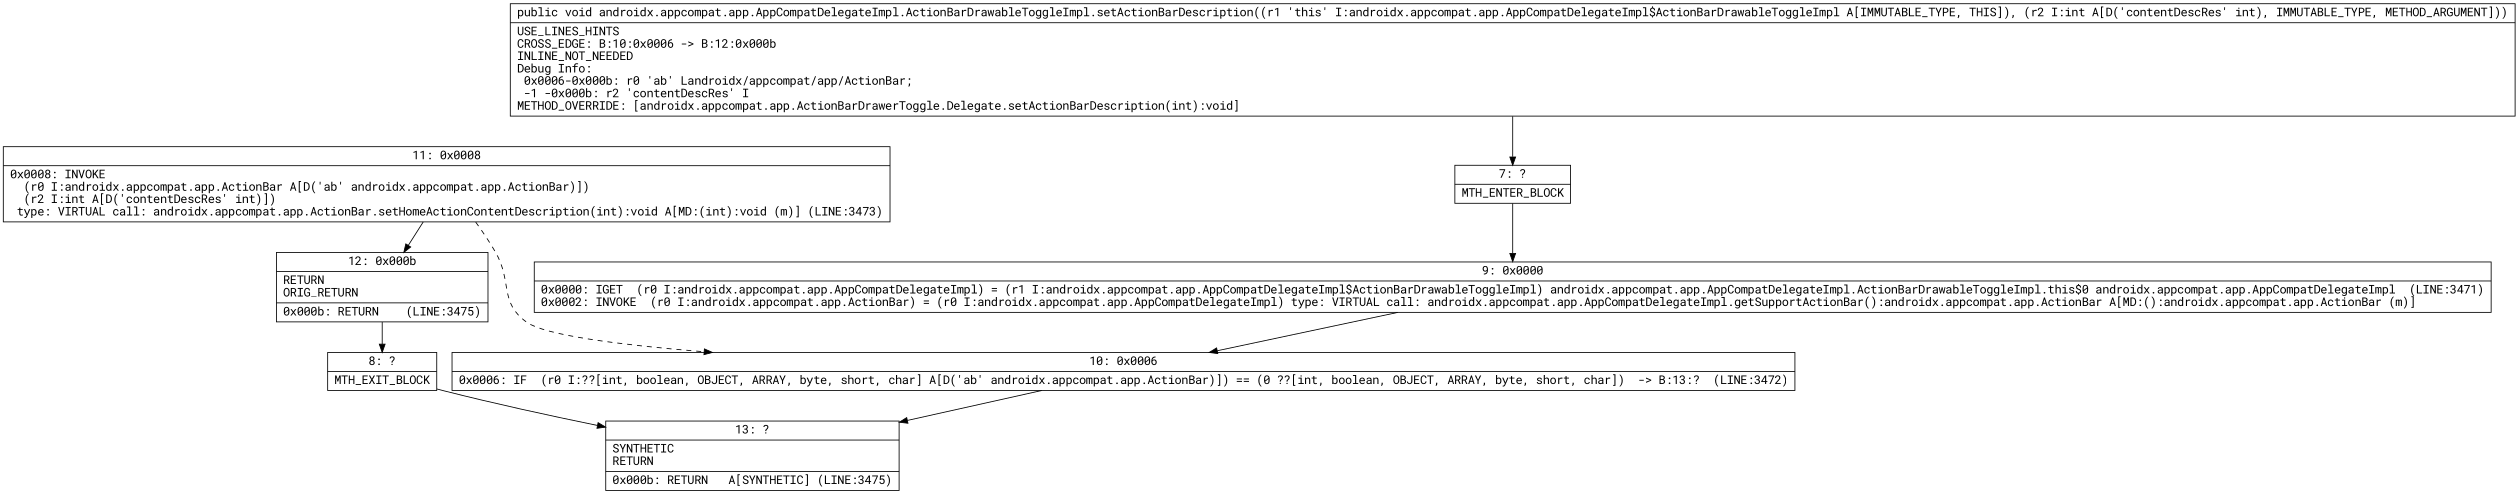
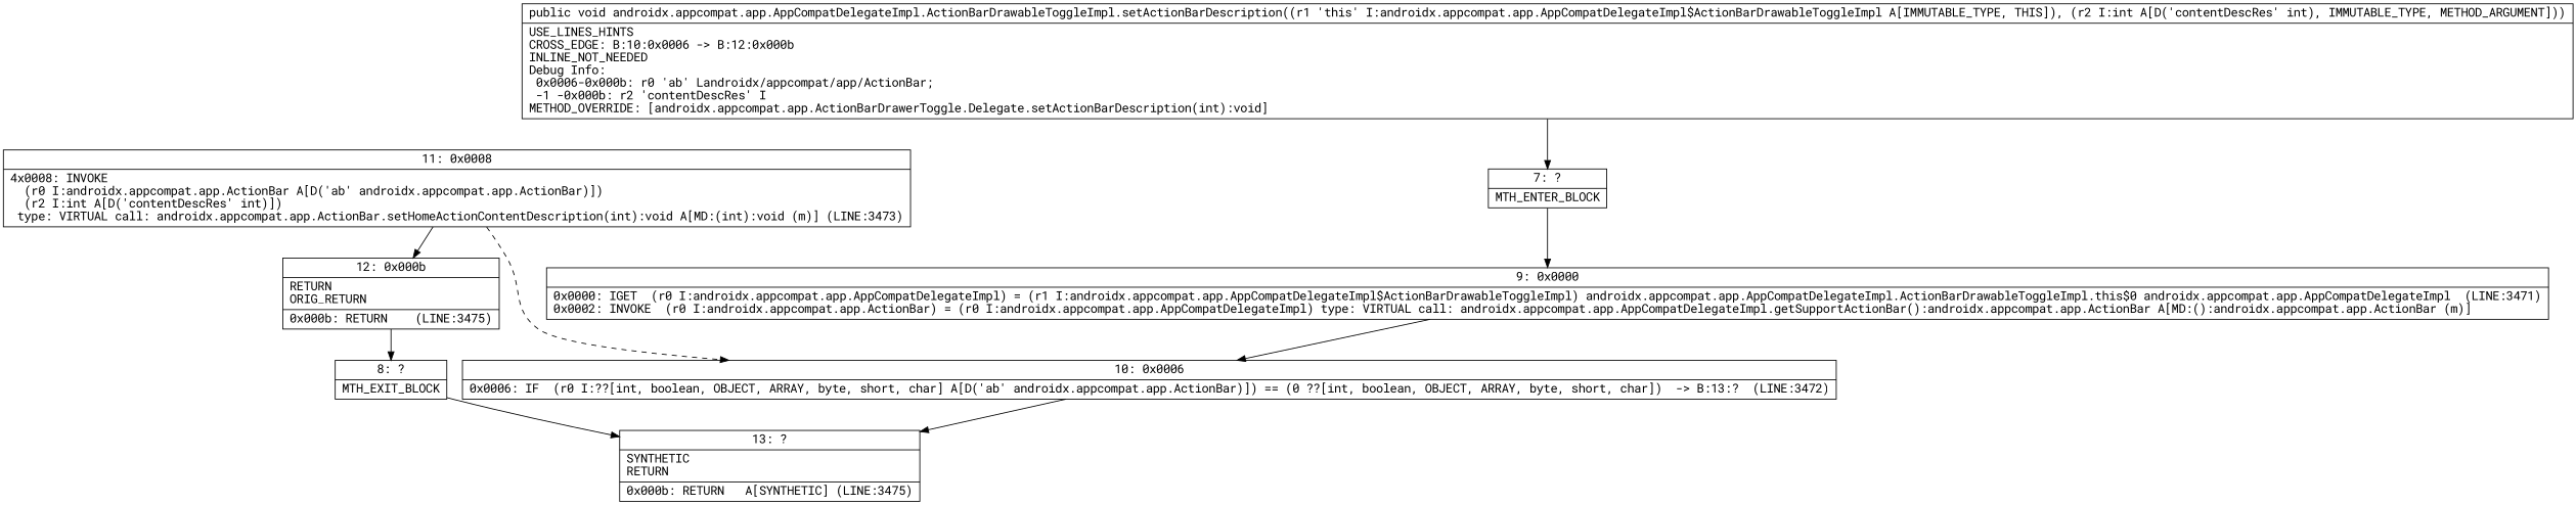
  digraph {
    fontname="Roboto Mono"
    node [fontname="Roboto Mono" shape=record]
    edge [fontname="Roboto Mono"]
    n1 [label="{7\:\ ?|MTH_ENTER_BLOCK\l}"]
    n2 [label="{9\:\ 0x0000|0x0000: IGET  (r0 I:androidx.appcompat.app.AppCompatDelegateImpl) = (r1 I:androidx.appcompat.app.AppCompatDelegateImpl$ActionBarDrawableToggleImpl) androidx.appcompat.app.AppCompatDelegateImpl.ActionBarDrawableToggleImpl.this$0 androidx.appcompat.app.AppCompatDelegateImpl  (LINE:3471)\l0x0002: INVOKE  (r0 I:androidx.appcompat.app.ActionBar) = (r0 I:androidx.appcompat.app.AppCompatDelegateImpl) type: VIRTUAL call: androidx.appcompat.app.AppCompatDelegateImpl.getSupportActionBar():androidx.appcompat.app.ActionBar A[MD:():androidx.appcompat.app.ActionBar (m)]\l}"]
    n3 [label="{10\:\ 0x0006|0x0006: IF  (r0 I:??[int, boolean, OBJECT, ARRAY, byte, short, char] A[D('ab' androidx.appcompat.app.ActionBar)]) == (0 ??[int, boolean, OBJECT, ARRAY, byte, short, char])  \-\> B:13:?  (LINE:3472)\l}"]
    n4 [label="{13\:\ ?|SYNTHETIC\lRETURN\l|0x000b: RETURN   A[SYNTHETIC] (LINE:3475)\l}"]
-   n5 [label="{11\:\ 0x0008|0x0008: INVOKE  \l  (r0 I:androidx.appcompat.app.ActionBar A[D('ab' androidx.appcompat.app.ActionBar)])\l  (r2 I:int A[D('contentDescRes' int)])\l type: VIRTUAL call: androidx.appcompat.app.ActionBar.setHomeActionContentDescription(int):void A[MD:(int):void (m)] (LINE:3473)\l}"]
+   n5 [label="{11\:\ 0x0008|4x0008: INVOKE  \l  (r0 I:androidx.appcompat.app.ActionBar A[D('ab' androidx.appcompat.app.ActionBar)])\l  (r2 I:int A[D('contentDescRes' int)])\l type: VIRTUAL call: androidx.appcompat.app.ActionBar.setHomeActionContentDescription(int):void A[MD:(int):void (m)] (LINE:3473)\l}"]
    n6 [label="{12\:\ 0x000b|RETURN\lORIG_RETURN\l|0x000b: RETURN    (LINE:3475)\l}"]
    n7 [label="{8\:\ ?|MTH_EXIT_BLOCK\l}"]
    n8 [label="{public void androidx.appcompat.app.AppCompatDelegateImpl.ActionBarDrawableToggleImpl.setActionBarDescription((r1 'this' I:androidx.appcompat.app.AppCompatDelegateImpl$ActionBarDrawableToggleImpl A[IMMUTABLE_TYPE, THIS]), (r2 I:int A[D('contentDescRes' int), IMMUTABLE_TYPE, METHOD_ARGUMENT]))  | USE_LINES_HINTS\lCROSS_EDGE: B:10:0x0006 \-\> B:12:0x000b\lINLINE_NOT_NEEDED\lDebug Info:\l  0x0006\-0x000b: r0 'ab' Landroidx\/appcompat\/app\/ActionBar;\l  \-1 \-0x000b: r2 'contentDescRes' I\lMETHOD_OVERRIDE: [androidx.appcompat.app.ActionBarDrawerToggle.Delegate.setActionBarDescription(int):void]\l}"]
    n1 -> n2
    n2 -> n3
    n3 -> n4
    n5 -> n3 [style=dashed]
    n5 -> n6
    n6 -> n7
    n7 -> n4
    n8 -> n1
  }
